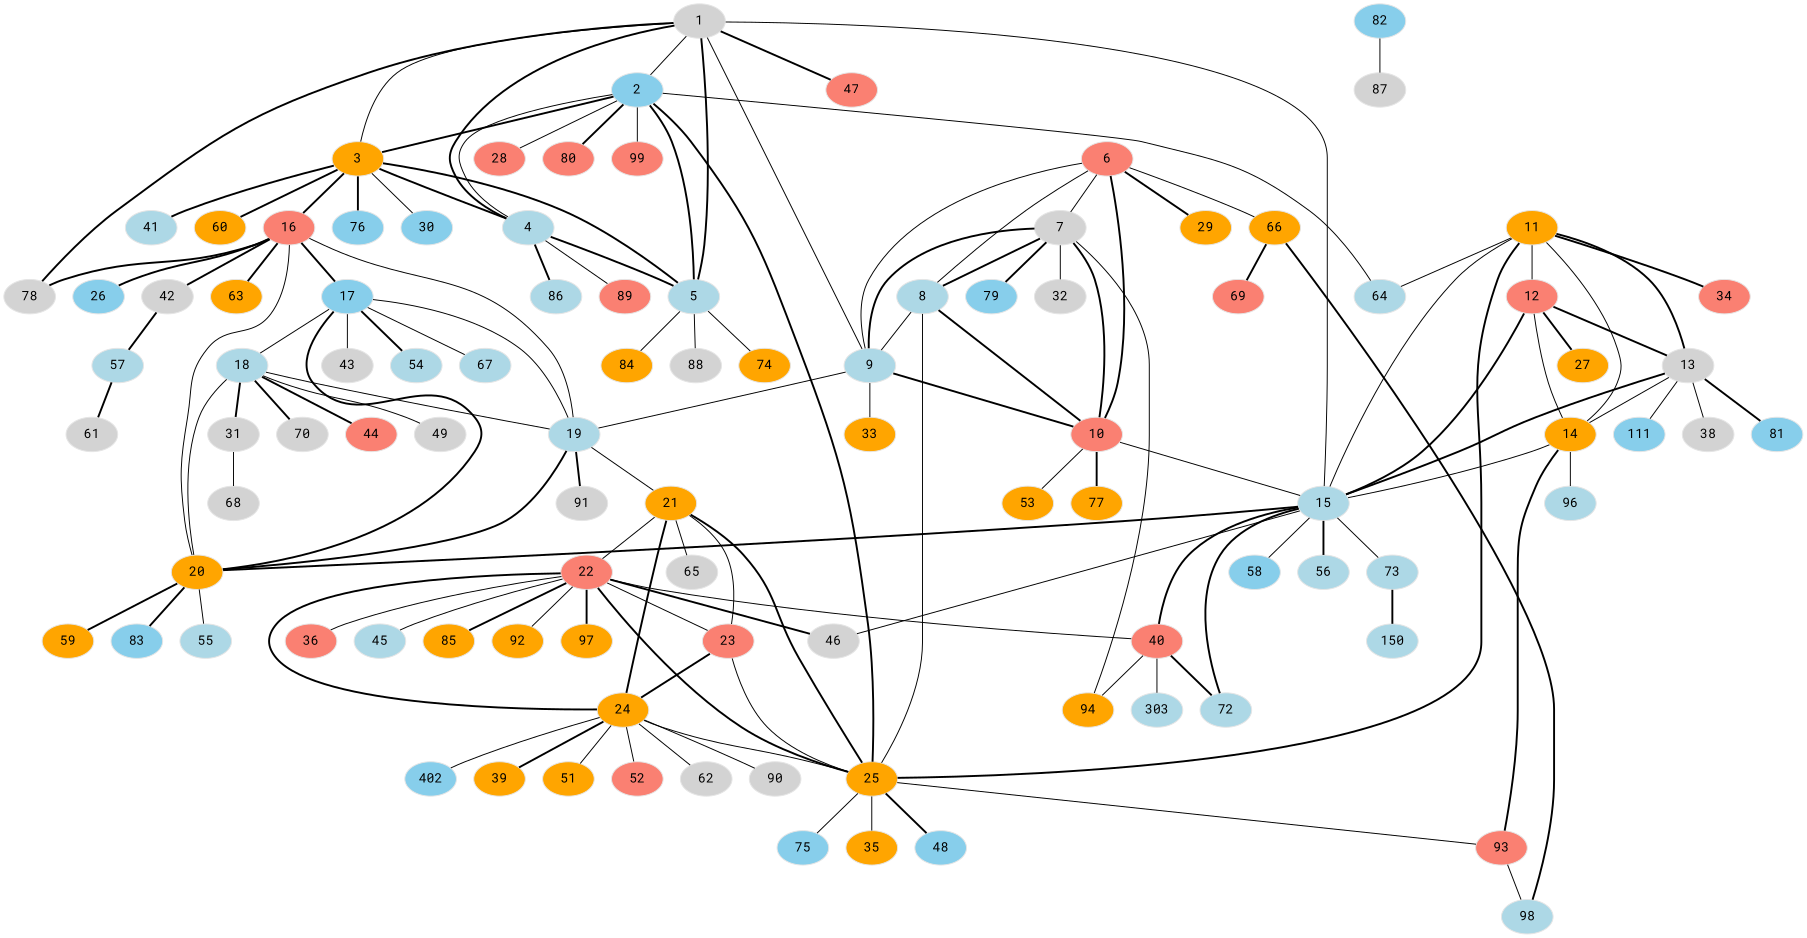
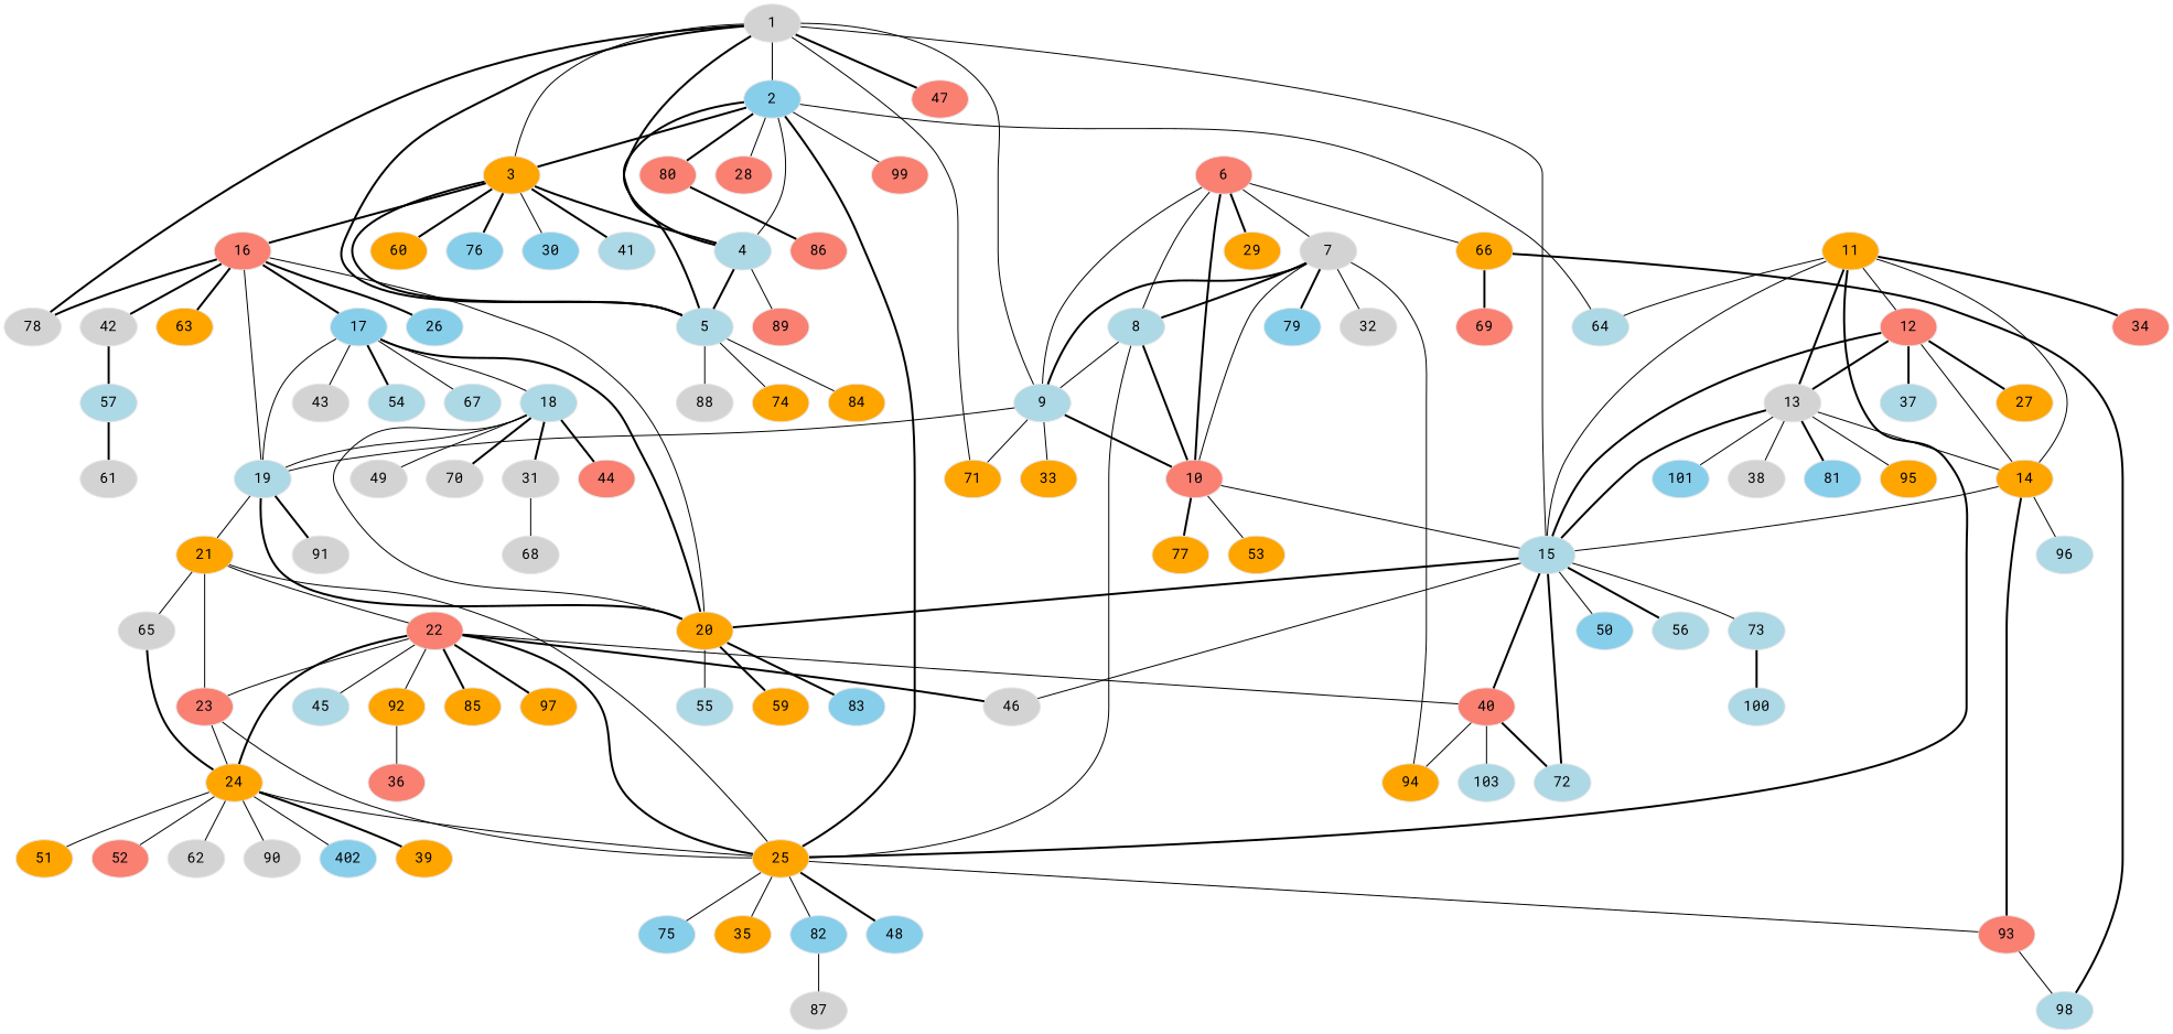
  graph {
    fontname="Roboto Mono"
    node [color=gray90 fillcolor=orange fontname="Roboto Mono" style=filled]
    edge [fontname="Roboto Mono" style=solid]
    1 [fillcolor=lightgrey]
    2 [fillcolor=skyblue]
    3
    4 [fillcolor=lightblue]
    5 [fillcolor=lightblue]
    9 [fillcolor=lightblue]
    15 [fillcolor=lightblue]
    47 [fillcolor=salmon]
+   71
    78 [fillcolor=lightgrey]
    25
    28 [fillcolor=salmon]
    64 [fillcolor=lightblue]
    80 [fillcolor=salmon]
    99 [fillcolor=salmon]
    16 [fillcolor=salmon]
    30 [fillcolor=skyblue]
    41 [fillcolor=lightblue]
    60
    76 [fillcolor=skyblue]
-   86 [fillcolor=lightblue]
+   86 [fillcolor=salmon]
    89 [fillcolor=salmon]
    74
    84
    88 [fillcolor=lightgrey]
    10 [fillcolor=salmon]
    19 [fillcolor=lightblue]
    33
    20
    40 [fillcolor=salmon]
    46 [fillcolor=lightgrey]
-   50 [fillcolor=skyblue label=58]
+   50 [fillcolor=skyblue]
    56 [fillcolor=lightblue]
    72 [fillcolor=lightblue]
    73 [fillcolor=lightblue]
    93 [fillcolor=salmon]
    35
    48 [fillcolor=skyblue]
    75 [fillcolor=skyblue]
    82 [fillcolor=skyblue]
    17 [fillcolor=skyblue]
    26 [fillcolor=skyblue]
    42 [fillcolor=lightgrey]
    63
    6 [fillcolor=salmon]
    7 [fillcolor=lightgrey]
    8 [fillcolor=lightblue]
    29
    66
    32 [fillcolor=lightgrey]
    79 [fillcolor=skyblue]
    94
    53
    77
    69 [fillcolor=salmon]
    98 [fillcolor=lightblue]
    21
    91 [fillcolor=lightgrey]
    11
    12 [fillcolor=salmon]
    13 [fillcolor=lightgrey]
    14
    34 [fillcolor=salmon]
    27
+   37 [fillcolor=lightblue]
    38 [fillcolor=lightgrey]
    81 [fillcolor=skyblue]
-   101 [fillcolor=skyblue label=111]
+   95
+   101 [fillcolor=skyblue]
    96 [fillcolor=lightblue]
    55 [fillcolor=lightblue]
    59
    83 [fillcolor=skyblue]
-   103 [fillcolor=lightblue label=303]
-   100 [fillcolor=lightblue label=150]
+   103 [fillcolor=lightblue]
+   100 [fillcolor=lightblue]
    18 [fillcolor=lightblue]
    43 [fillcolor=lightgrey]
    54 [fillcolor=lightblue]
    67 [fillcolor=lightblue]
    31 [fillcolor=lightgrey]
    44 [fillcolor=salmon]
    49 [fillcolor=lightgrey]
    70 [fillcolor=lightgrey]
    57 [fillcolor=lightblue]
    68 [fillcolor=lightgrey]
    22 [fillcolor=salmon]
    23 [fillcolor=salmon]
    24
    65 [fillcolor=lightgrey]
    36 [fillcolor=salmon]
    45 [fillcolor=lightblue]
    85
    92
    97
    39
    51
    52 [fillcolor=salmon]
    62 [fillcolor=lightgrey]
    90 [fillcolor=lightgrey]
    n100 [fillcolor=skyblue label=402]
    87 [fillcolor=lightgrey]
    61 [fillcolor=lightgrey]
    1 -- 2
    1 -- 3
    1 -- 4 [style=bold]
    1 -- 5 [style=bold]
    1 -- 9
    1 -- 15
    1 -- 47 [style=bold]
+   1 -- 71
    1 -- 78 [style=bold]
    2 -- 3 [style=bold]
    2 -- 4
    2 -- 5 [style=bold]
    2 -- 25 [style=bold]
    2 -- 28
    2 -- 64
    2 -- 80 [style=bold]
    2 -- 99
    3 -- 4 [style=bold]
    3 -- 5 [style=bold]
    3 -- 16 [style=bold]
    3 -- 30
    3 -- 41 [style=bold]
    3 -- 60 [style=bold]
    3 -- 76 [style=bold]
    4 -- 5 [style=bold]
-   4 -- 86 [style=bold]
+   80 -- 86 [style=bold]
    4 -- 89
    5 -- 74
    5 -- 84
    5 -- 88
+   9 -- 71
    9 -- 10 [style=bold]
    9 -- 19
    9 -- 33
    15 -- 20 [style=bold]
    15 -- 40 [style=bold]
    15 -- 46
    15 -- 50
    15 -- 56 [style=bold]
    15 -- 72 [style=bold]
    15 -- 73
    25 -- 93
    25 -- 35
    25 -- 48 [style=bold]
    25 -- 75
+   25 -- 82
    16 -- 78 [style=bold]
    16 -- 19
    16 -- 20
    16 -- 17 [style=bold]
    16 -- 26 [style=bold]
    16 -- 42 [style=bold]
    16 -- 63 [style=bold]
    10 -- 15
    10 -- 53
    10 -- 77 [style=bold]
    19 -- 20 [style=bold]
    19 -- 21
    19 -- 91 [style=bold]
    20 -- 55
    20 -- 59 [style=bold]
    20 -- 83 [style=bold]
    40 -- 72 [style=bold]
    40 -- 94
    40 -- 103
    73 -- 100 [style=bold]
    93 -- 98
    82 -- 87
    17 -- 19
    17 -- 20 [style=bold]
    17 -- 18
    17 -- 43
    17 -- 54 [style=bold]
    17 -- 67
    42 -- 57 [style=bold]
    6 -- 9
    6 -- 10 [style=bold]
    6 -- 7
    6 -- 8
    6 -- 29 [style=bold]
    6 -- 66
    7 -- 9 [style=bold]
-   7 -- 10 [style=bold]
+   7 -- 10
    7 -- 8 [style=bold]
    7 -- 32
    7 -- 79 [style=bold]
    7 -- 94
    8 -- 9
    8 -- 25
    8 -- 10 [style=bold]
    66 -- 69 [style=bold]
    66 -- 98 [style=bold]
-   21 -- 25 [style=bold]
+   21 -- 25
    21 -- 22
    21 -- 23
-   21 -- 24 [style=bold]
+   65 -- 24 [style=bold]
    21 -- 65
    11 -- 15
    11 -- 25 [style=bold]
    11 -- 64
    11 -- 12
    11 -- 13 [style=bold]
    11 -- 14
    11 -- 34 [style=bold]
    12 -- 15 [style=bold]
    12 -- 13 [style=bold]
    12 -- 14
    12 -- 27 [style=bold]
+   12 -- 37 [style=bold]
    13 -- 15 [style=bold]
    13 -- 14
    13 -- 38
    13 -- 81 [style=bold]
+   13 -- 95
    13 -- 101
    14 -- 15
    14 -- 93 [style=bold]
    14 -- 96
    18 -- 19
    18 -- 20
    18 -- 31 [style=bold]
    18 -- 44 [style=bold]
    18 -- 49
    18 -- 70 [style=bold]
    31 -- 68
    57 -- 61 [style=bold]
    22 -- 25 [style=bold]
    22 -- 40
    22 -- 46 [style=bold]
    22 -- 23
    22 -- 24 [style=bold]
-   22 -- 36
+   92 -- 36
    22 -- 45
    22 -- 85 [style=bold]
    22 -- 92
    22 -- 97 [style=bold]
    23 -- 25
-   23 -- 24 [style=bold]
+   23 -- 24
    24 -- 25
    24 -- 39 [style=bold]
    24 -- 51
    24 -- 52
    24 -- 62
    24 -- 90
    24 -- n100
  }
